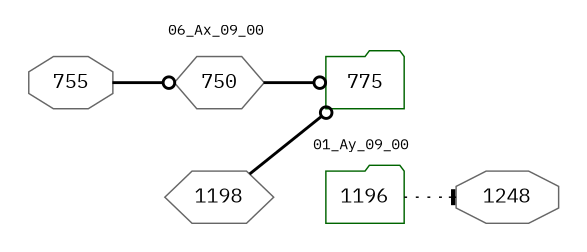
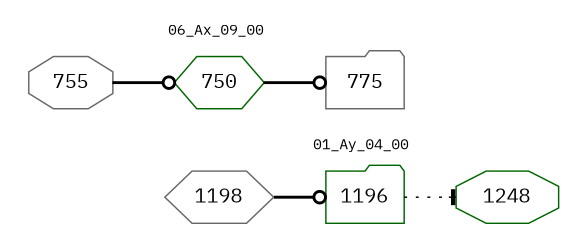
  digraph {
    fontname="IBM Plex Mono"
    rankdir=LR
    node [color=gray40 fontname="IBM Plex Mono" shape=octagon]
    edge [arrowhead=odot color=black fontname="IBM Plex Mono" style=bold]
    n1 [label=755]
-   n2 [label=750 shape=hexagon]
-   n3 [color=darkgreen label=775 shape=folder]
+   n2 [color=darkgreen label=750 shape=hexagon]
+   n3 [label=775 shape=folder]
    n4 [label=1198 shape=hexagon]
    n5 [color=darkgreen label=1196 shape=folder]
-   n6 [label=1248]
+   n6 [color=darkgreen label=1248]
    subgraph cluster_1 {
      color=white
      fontsize=10
      label="06_Ax_09_00"
      n1
      n2
      n3
    }
    subgraph cluster_2 {
      color=white
      fontsize=10
-     label="01_Ay_09_00"
+     label="01_Ay_04_00"
      n4
      n5
      n6
    }
    n1 -> n2
    n2 -> n3
-   n4 -> n3
+   n4 -> n5
    n5 -> n6 [arrowhead=tee style=dotted]
  }
